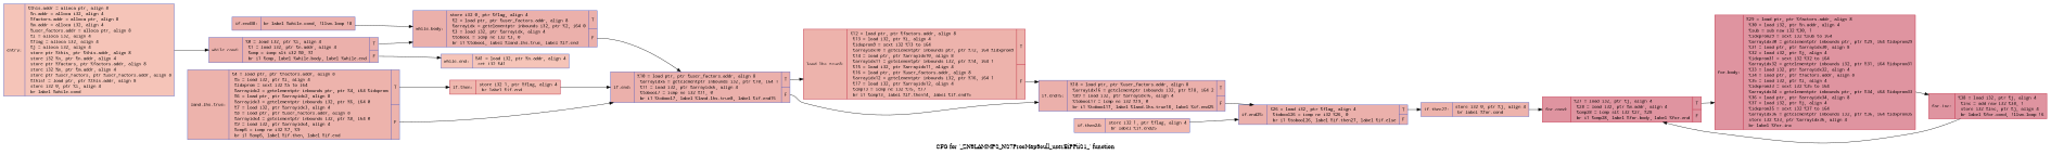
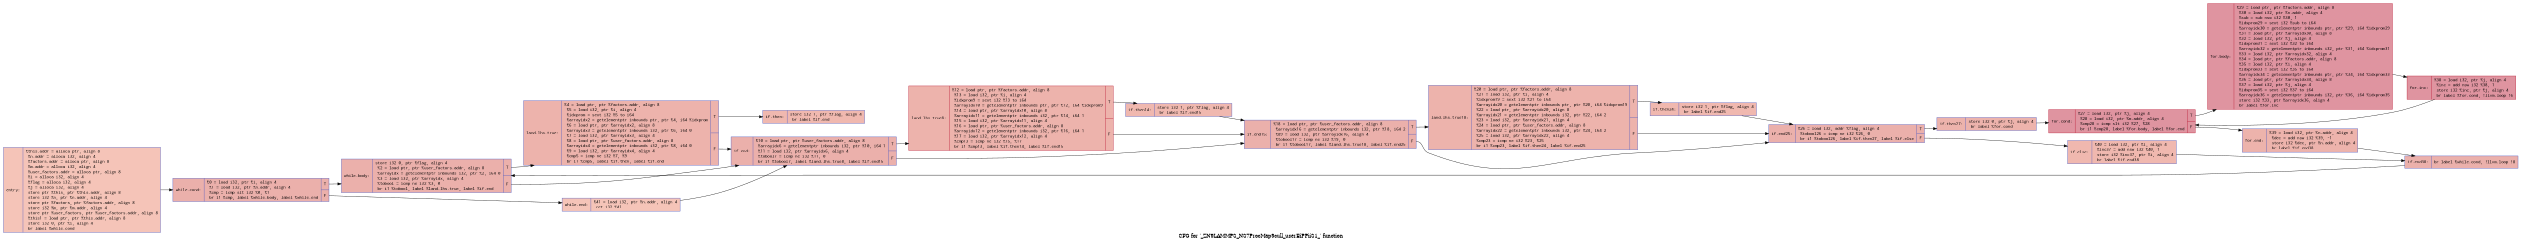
  digraph {
    label="CFG for '_ZN9LAMMPS_NS7ProcMap9cull_userEiPPiiS1_' function"
    rankdir=LR
    node [color="#3d50c3ff" fillcolor="#d24b4070" fontname=Courier shape=record style=filled]
    n1 [fillcolor="#e97a5f70" label="{entry:\l|  %this.addr = alloca ptr, align 8\l  %n.addr = alloca i32, align 4\l  %factors.addr = alloca ptr, align 8\l  %m.addr = alloca i32, align 4\l  %user_factors.addr = alloca ptr, align 8\l  %i = alloca i32, align 4\l  %flag = alloca i32, align 4\l  %j = alloca i32, align 4\l  store ptr %this, ptr %this.addr, align 8\l  store i32 %n, ptr %n.addr, align 4\l  store ptr %factors, ptr %factors.addr, align 8\l  store i32 %m, ptr %m.addr, align 4\l  store ptr %user_factors, ptr %user_factors.addr, align 8\l  %this1 = load ptr, ptr %this.addr, align 8\l  store i32 0, ptr %i, align 4\l  br label %while.cond\l}"]
    n2 [label="{while.cond:\l|  %0 = load i32, ptr %i, align 4\l  %1 = load i32, ptr %n.addr, align 4\l  %cmp = icmp slt i32 %0, %1\l  br i1 %cmp, label %while.body, label %while.end\l|{<s0>T|<s1>F}}"]
    n3 [label="{while.body:\l|  store i32 0, ptr %flag, align 4\l  %2 = load ptr, ptr %user_factors.addr, align 8\l  %arrayidx = getelementptr inbounds i32, ptr %2, i64 0\l  %3 = load i32, ptr %arrayidx, align 4\l  %tobool = icmp ne i32 %3, 0\l  br i1 %tobool, label %land.lhs.true, label %if.end\l|{<s0>T|<s1>F}}"]
    n4 [fillcolor="#e97a5f70" label="{while.end:\l|  %41 = load i32, ptr %n.addr, align 4\l  ret i32 %41\l}"]
    n5 [fillcolor="#d6524470" label="{land.lhs.true:\l|  %4 = load ptr, ptr %factors.addr, align 8\l  %5 = load i32, ptr %i, align 4\l  %idxprom = sext i32 %5 to i64\l  %arrayidx2 = getelementptr inbounds ptr, ptr %4, i64 %idxprom\l  %6 = load ptr, ptr %arrayidx2, align 8\l  %arrayidx3 = getelementptr inbounds i32, ptr %6, i64 0\l  %7 = load i32, ptr %arrayidx3, align 4\l  %8 = load ptr, ptr %user_factors.addr, align 8\l  %arrayidx4 = getelementptr inbounds i32, ptr %8, i64 0\l  %9 = load i32, ptr %arrayidx4, align 4\l  %cmp5 = icmp ne i32 %7, %9\l  br i1 %cmp5, label %if.then, label %if.end\l|{<s0>T|<s1>F}}"]
    n6 [label="{if.end:\l|  %10 = load ptr, ptr %user_factors.addr, align 8\l  %arrayidx6 = getelementptr inbounds i32, ptr %10, i64 1\l  %11 = load i32, ptr %arrayidx6, align 4\l  %tobool7 = icmp ne i32 %11, 0\l  br i1 %tobool7, label %land.lhs.true8, label %if.end15\l|{<s0>T|<s1>F}}"]
-   n7 [color="#b70d28ff" fillcolor="#dc5d4a70" label="{if.then:\l|  store i32 1, ptr %flag, align 4\l  br label %if.end\l}"]
+   n7 [fillcolor="#dc5d4a70" label="{if.then:\l|  store i32 1, ptr %flag, align 4\l  br label %if.end\l}"]
    n8 [color="#b70d28ff" fillcolor="#d6524470" label="{land.lhs.true8:\l|  %12 = load ptr, ptr %factors.addr, align 8\l  %13 = load i32, ptr %i, align 4\l  %idxprom9 = sext i32 %13 to i64\l  %arrayidx10 = getelementptr inbounds ptr, ptr %12, i64 %idxprom9\l  %14 = load ptr, ptr %arrayidx10, align 8\l  %arrayidx11 = getelementptr inbounds i32, ptr %14, i64 1\l  %15 = load i32, ptr %arrayidx11, align 4\l  %16 = load ptr, ptr %user_factors.addr, align 8\l  %arrayidx12 = getelementptr inbounds i32, ptr %16, i64 1\l  %17 = load i32, ptr %arrayidx12, align 4\l  %cmp13 = icmp ne i32 %15, %17\l  br i1 %cmp13, label %if.then14, label %if.end15\l|{<s0>T|<s1>F}}"]
    n9 [label="{if.end15:\l|  %18 = load ptr, ptr %user_factors.addr, align 8\l  %arrayidx16 = getelementptr inbounds i32, ptr %18, i64 2\l  %89 = load i32, ptr %arrayidx16, align 4\l  %tobool17 = icmp ne i32 %19, 0\l  br i1 %tobool17, label %land.lhs.true18, label %if.end25\l|{<s0>T|<s1>F}}"]
-   n12 [label="{if.end25:\l|  %26 = load i32, ptr %flag, align 4\l  %tobool26 = icmp ne i32 %26, 0\l  br i1 %tobool26, label %if.then27, label %if.else\l|{<s0>T|<s1>F}}"]
+   n10 [fillcolor="#dc5d4a70" label="{if.then14:\l|  store i32 1, ptr %flag, align 4\l  br label %if.end15\l}"]
+   n11 [fillcolor="#d6524470" label="{land.lhs.true18:\l|  %20 = load ptr, ptr %factors.addr, align 8\l  %21 = load i32, ptr %i, align 4\l  %idxprom19 = sext i32 %21 to i64\l  %arrayidx20 = getelementptr inbounds ptr, ptr %20, i64 %idxprom19\l  %22 = load ptr, ptr %arrayidx20, align 8\l  %arrayidx21 = getelementptr inbounds i32, ptr %22, i64 2\l  %23 = load i32, ptr %arrayidx21, align 4\l  %24 = load ptr, ptr %user_factors.addr, align 8\l  %arrayidx22 = getelementptr inbounds i32, ptr %24, i64 2\l  %25 = load i32, ptr %arrayidx22, align 4\l  %cmp23 = icmp ne i32 %23, %25\l  br i1 %cmp23, label %if.then24, label %if.end25\l|{<s0>T|<s1>F}}"]
+   n12 [label="{if.end25:\l|  %26 = load i32, addr %flag, align 4\l  %tobool26 = icmp ne i32 %26, 0\l  br i1 %tobool26, label %if.then27, label %if.else\l|{<s0>T|<s1>F}}"]
    n13 [fillcolor="#dc5d4a70" label="{if.then24:\l|  store i32 1, ptr %flag, align 4\l  br label %if.end25\l}"]
    n14 [fillcolor="#d6524470" label="{if.then27:\l|  store i32 0, ptr %j, align 4\l  br label %for.cond\l}"]
+   n15 [fillcolor="#dc5d4a70" label="{if.else:\l|  %40 = load i32, ptr %i, align 4\l  %inc37 = add nsw i32 %40, 1\l  store i32 %inc37, ptr %i, align 4\l  br label %if.end38\l}"]
    n16 [color="#b70d28ff" fillcolor="#b70d2870" label="{for.cond:\l|  %27 = load i32, ptr %j, align 4\l  %28 = load i32, ptr %m.addr, align 4\l  %cmp28 = icmp slt i32 %27, %28\l  br i1 %cmp28, label %for.body, label %for.end\l|{<s0>T|<s1>F}}"]
    n17 [label="{if.end38:\l|  br label %while.cond, !llvm.loop !8\l}"]
    n18 [color="#b70d28ff" fillcolor="#b70d2870" label="{for.body:\l|  %29 = load ptr, ptr %factors.addr, align 8\l  %30 = load i32, ptr %n.addr, align 4\l  %sub = sub nsw i32 %30, 1\l  %idxprom29 = sext i32 %sub to i64\l  %arrayidx30 = getelementptr inbounds ptr, ptr %29, i64 %idxprom29\l  %31 = load ptr, ptr %arrayidx30, align 8\l  %32 = load i32, ptr %j, align 4\l  %idxprom31 = sext i32 %32 to i64\l  %arrayidx32 = getelementptr inbounds i32, ptr %31, i64 %idxprom31\l  %33 = load i32, ptr %arrayidx32, align 4\l  %34 = load ptr, ptr %factors.addr, align 8\l  %35 = load i32, ptr %i, align 4\l  %idxprom33 = sext i32 %35 to i64\l  %arrayidx34 = getelementptr inbounds ptr, ptr %34, i64 %idxprom33\l  %36 = load ptr, ptr %arrayidx34, align 8\l  %37 = load i32, ptr %j, align 4\l  %idxprom35 = sext i32 %37 to i64\l  %arrayidx36 = getelementptr inbounds i32, ptr %36, i64 %idxprom35\l  store i32 %33, ptr %arrayidx36, align 4\l  br label %for.inc\l}"]
+   n19 [fillcolor="#d6524470" label="{for.end:\l|  %39 = load i32, ptr %n.addr, align 4\l  %dec = add nsw i32 %39, -1\l  store i32 %dec, ptr %n.addr, align 4\l  br label %if.end38\l}"]
    n20 [color="#b70d28ff" fillcolor="#b70d2870" label="{for.inc:\l|  %38 = load i32, ptr %j, align 4\l  %inc = add nsw i32 %38, 1\l  store i32 %inc, ptr %j, align 4\l  br label %for.cond, !llvm.loop !6\l}"]
    n1 -> n2
    n2 -> n3 [tailport=s0]
    n2 -> n4 [tailport=s1]
+   n3 -> n5 [tailport=s0]
    n3 -> n6 [tailport=s1]
    n5 -> n6 [tailport=s1]
    n5 -> n7 [tailport=s0]
    n6 -> n8 [tailport=s0]
    n6 -> n9 [tailport=s1]
-   n7 -> n6
+   n4 -> n6
    n8 -> n9 [tailport=s1]
+   n8 -> n10 [tailport=s0]
+   n9 -> n11 [tailport=s0]
    n9 -> n12 [tailport=s1]
+   n10 -> n9
+   n11 -> n12 [tailport=s1]
+   n11 -> n13 [tailport=s0]
    n12 -> n14 [tailport=s0]
+   n12 -> n15 [tailport=s1]
    n13 -> n12
    n14 -> n16
+   n15 -> n17
    n16 -> n18 [tailport=s0]
+   n16 -> n19 [tailport=s1]
    n17 -> n3
    n18 -> n20
+   n19 -> n17
    n20 -> n16
  }
